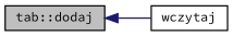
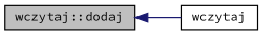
  digraph {
    rankdir=LR
    fontname="Source Code Pro"
    node [color=black fontname="Source Code Pro" fontsize=10 shape=record style=filled]
-   n1 [fillcolor=grey75 fontcolor=black height=0.2 label="tab::dodaj" width=0.4]
+   n1 [fillcolor=grey75 fontcolor=black height=0.2 label="wczytaj::dodaj" width=0.4]
    n2 [fillcolor=white height=0.2 label=wczytaj width=0.4]
    n1 -> n2 [color=midnightblue dir=back fontname="Source Code Pro" fontsize=10 labelfontname=Helvetica labelfontsize=10 style=solid]
  }
